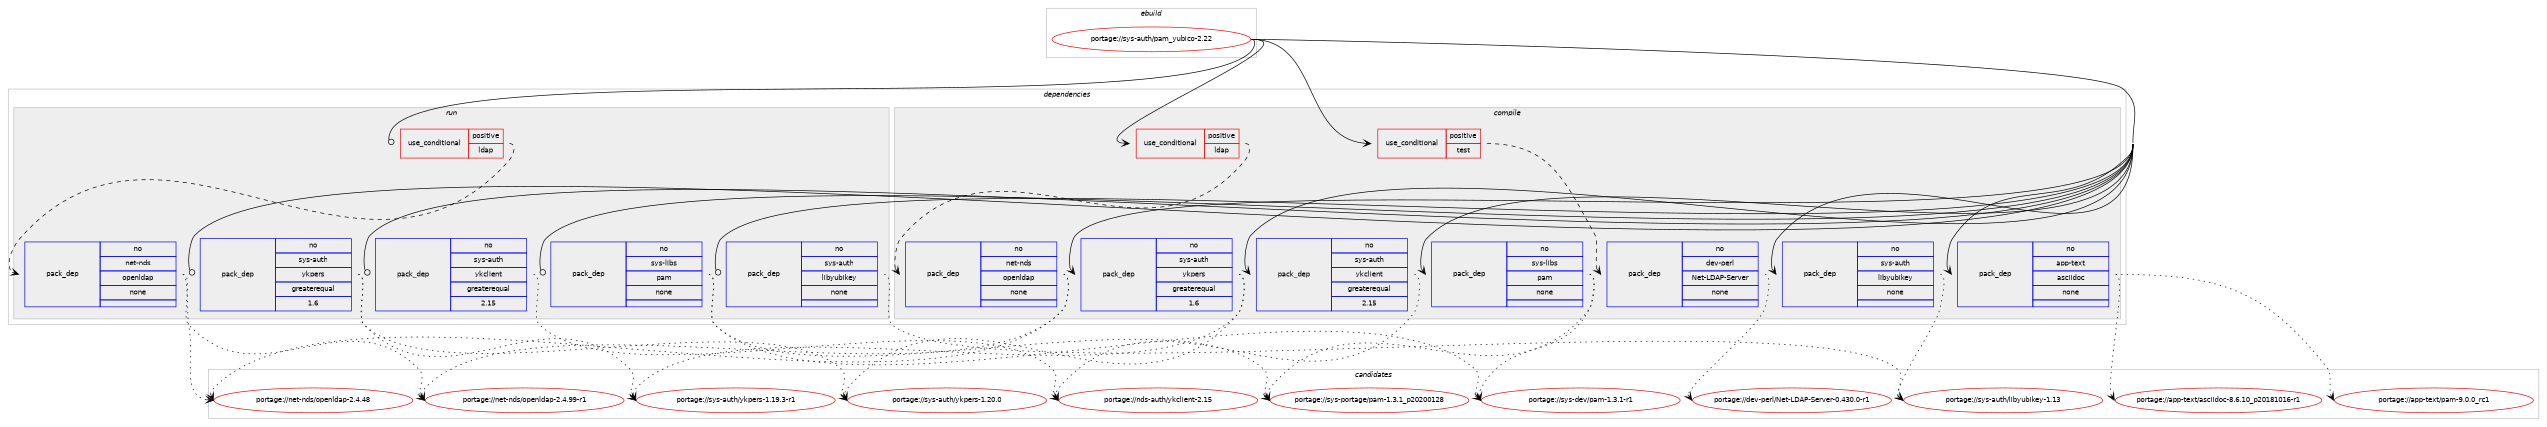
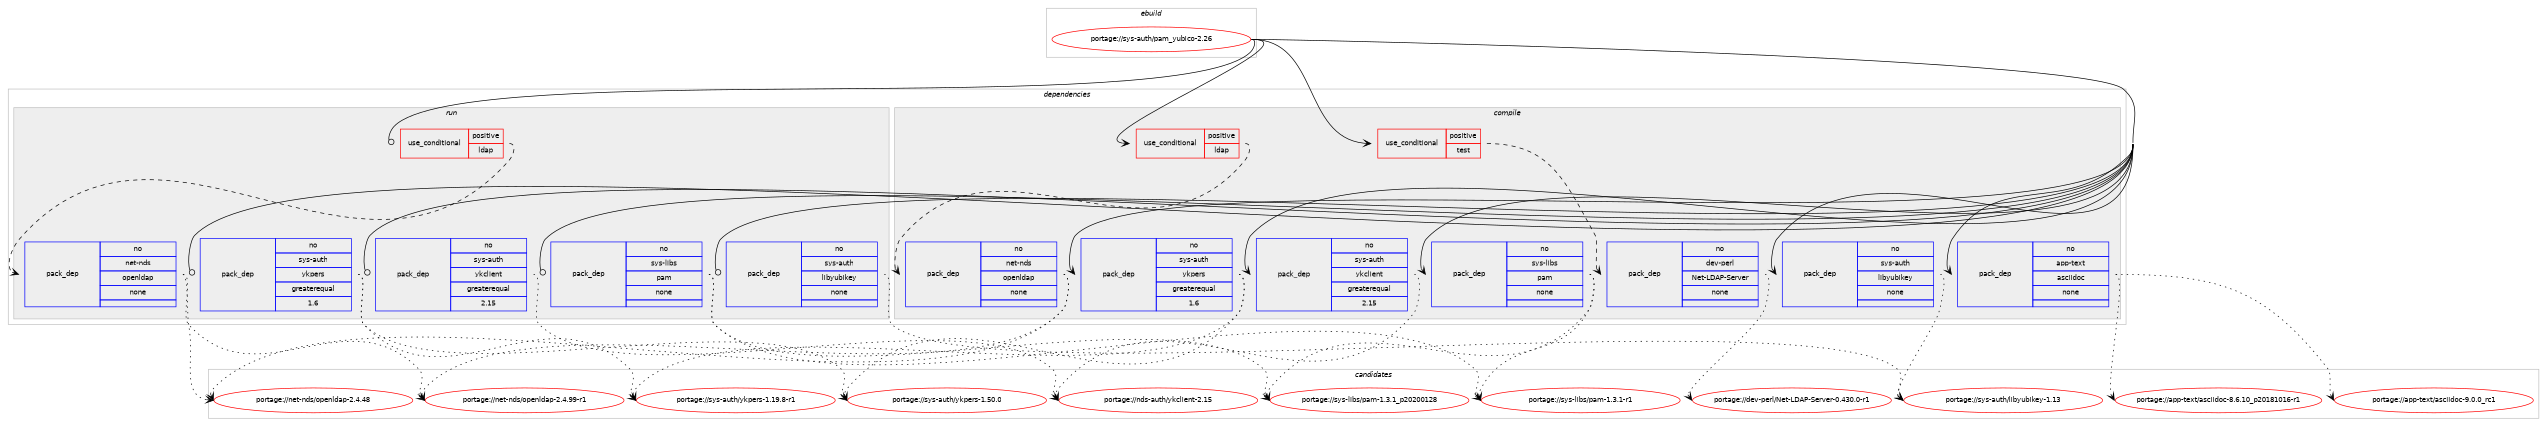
  digraph {
    compound=true
    concentrate=true
    fontname=Helvetica
    fontsize=10
    newrank=true
    rankdir=TB
    ranksep=1.5
    node [color=red fontname=Helvetica fontsize=10 shape=none]
    edge [arrowhead=vee headport=w style=dotted tailport=e weight=100]
-   n1 [label="portage://sys-auth/pam_yubico-2.22" width=4 shape=""]
+   n1 [label="portage://sys-auth/pam_yubico-2.26" width=4 shape=""]
    n2 [color=blue label=<<TABLE BORDER="0" CELLBORDER="1" CELLSPACING="0" CELLPADDING="4" WIDTH="220"><TR><TD ROWSPAN="6" CELLPADDING="30">pack_dep</TD></TR><TR><TD WIDTH="110">no</TD></TR><TR><TD>net-nds</TD></TR><TR><TD>openldap</TD></TR><TR><TD>none</TD></TR><TR><TD></TD></TR></TABLE>>]
    n3 [label=<<TABLE BORDER="0" CELLBORDER="1" CELLSPACING="0" CELLPADDING="4"><TR><TD ROWSPAN="3" CELLPADDING="10">use_conditional</TD></TR><TR><TD>positive</TD></TR><TR><TD>ldap</TD></TR></TABLE>>]
    n4 [color=blue label=<<TABLE BORDER="0" CELLBORDER="1" CELLSPACING="0" CELLPADDING="4" WIDTH="220"><TR><TD ROWSPAN="6" CELLPADDING="30">pack_dep</TD></TR><TR><TD WIDTH="110">no</TD></TR><TR><TD>dev-perl</TD></TR><TR><TD>Net-LDAP-Server</TD></TR><TR><TD>none</TD></TR><TR><TD></TD></TR></TABLE>>]
    n5 [label=<<TABLE BORDER="0" CELLBORDER="1" CELLSPACING="0" CELLPADDING="4"><TR><TD ROWSPAN="3" CELLPADDING="10">use_conditional</TD></TR><TR><TD>positive</TD></TR><TR><TD>test</TD></TR></TABLE>>]
    n6 [color=blue label=<<TABLE BORDER="0" CELLBORDER="1" CELLSPACING="0" CELLPADDING="4" WIDTH="220"><TR><TD ROWSPAN="6" CELLPADDING="30">pack_dep</TD></TR><TR><TD WIDTH="110">no</TD></TR><TR><TD>app-text</TD></TR><TR><TD>asciidoc</TD></TR><TR><TD>none</TD></TR><TR><TD></TD></TR></TABLE>>]
    n7 [color=blue label=<<TABLE BORDER="0" CELLBORDER="1" CELLSPACING="0" CELLPADDING="4" WIDTH="220"><TR><TD ROWSPAN="6" CELLPADDING="30">pack_dep</TD></TR><TR><TD WIDTH="110">no</TD></TR><TR><TD>sys-auth</TD></TR><TR><TD>libyubikey</TD></TR><TR><TD>none</TD></TR><TR><TD></TD></TR></TABLE>>]
    n8 [color=blue label=<<TABLE BORDER="0" CELLBORDER="1" CELLSPACING="0" CELLPADDING="4" WIDTH="220"><TR><TD ROWSPAN="6" CELLPADDING="30">pack_dep</TD></TR><TR><TD WIDTH="110">no</TD></TR><TR><TD>sys-auth</TD></TR><TR><TD>ykclient</TD></TR><TR><TD>greaterequal</TD></TR><TR><TD>2.15</TD></TR></TABLE>>]
    n9 [color=blue label=<<TABLE BORDER="0" CELLBORDER="1" CELLSPACING="0" CELLPADDING="4" WIDTH="220"><TR><TD ROWSPAN="6" CELLPADDING="30">pack_dep</TD></TR><TR><TD WIDTH="110">no</TD></TR><TR><TD>sys-auth</TD></TR><TR><TD>ykpers</TD></TR><TR><TD>greaterequal</TD></TR><TR><TD>1.6</TD></TR></TABLE>>]
    n10 [color=blue label=<<TABLE BORDER="0" CELLBORDER="1" CELLSPACING="0" CELLPADDING="4" WIDTH="220"><TR><TD ROWSPAN="6" CELLPADDING="30">pack_dep</TD></TR><TR><TD WIDTH="110">no</TD></TR><TR><TD>sys-libs</TD></TR><TR><TD>pam</TD></TR><TR><TD>none</TD></TR><TR><TD></TD></TR></TABLE>>]
    n11 [color=blue label=<<TABLE BORDER="0" CELLBORDER="1" CELLSPACING="0" CELLPADDING="4" WIDTH="220"><TR><TD ROWSPAN="6" CELLPADDING="30">pack_dep</TD></TR><TR><TD WIDTH="110">no</TD></TR><TR><TD>net-nds</TD></TR><TR><TD>openldap</TD></TR><TR><TD>none</TD></TR><TR><TD></TD></TR></TABLE>>]
    n12 [label=<<TABLE BORDER="0" CELLBORDER="1" CELLSPACING="0" CELLPADDING="4"><TR><TD ROWSPAN="3" CELLPADDING="10">use_conditional</TD></TR><TR><TD>positive</TD></TR><TR><TD>ldap</TD></TR></TABLE>>]
    n13 [color=blue label=<<TABLE BORDER="0" CELLBORDER="1" CELLSPACING="0" CELLPADDING="4" WIDTH="220"><TR><TD ROWSPAN="6" CELLPADDING="30">pack_dep</TD></TR><TR><TD WIDTH="110">no</TD></TR><TR><TD>sys-auth</TD></TR><TR><TD>libyubikey</TD></TR><TR><TD>none</TD></TR><TR><TD></TD></TR></TABLE>>]
    n14 [color=blue label=<<TABLE BORDER="0" CELLBORDER="1" CELLSPACING="0" CELLPADDING="4" WIDTH="220"><TR><TD ROWSPAN="6" CELLPADDING="30">pack_dep</TD></TR><TR><TD WIDTH="110">no</TD></TR><TR><TD>sys-auth</TD></TR><TR><TD>ykclient</TD></TR><TR><TD>greaterequal</TD></TR><TR><TD>2.15</TD></TR></TABLE>>]
    n15 [color=blue label=<<TABLE BORDER="0" CELLBORDER="1" CELLSPACING="0" CELLPADDING="4" WIDTH="220"><TR><TD ROWSPAN="6" CELLPADDING="30">pack_dep</TD></TR><TR><TD WIDTH="110">no</TD></TR><TR><TD>sys-auth</TD></TR><TR><TD>ykpers</TD></TR><TR><TD>greaterequal</TD></TR><TR><TD>1.6</TD></TR></TABLE>>]
    n16 [color=blue label=<<TABLE BORDER="0" CELLBORDER="1" CELLSPACING="0" CELLPADDING="4" WIDTH="220"><TR><TD ROWSPAN="6" CELLPADDING="30">pack_dep</TD></TR><TR><TD WIDTH="110">no</TD></TR><TR><TD>sys-libs</TD></TR><TR><TD>pam</TD></TR><TR><TD>none</TD></TR><TR><TD></TD></TR></TABLE>>]
    n17 [label="portage://net-nds/openldap-2.4.99-r1" width=4 shape=""]
    n18 [label="portage://net-nds/openldap-2.4.48" width=4 shape=""]
    n19 [label="portage://dev-perl/Net-LDAP-Server-0.430.0-r1" width=4 shape=""]
-   n20 [label="portage://app-text/pam-9.0.0_rc1" width=4 shape=""]
+   n20 [label="portage://app-text/asciidoc-9.0.0_rc1" width=4 shape=""]
    n21 [label="portage://app-text/asciidoc-8.6.10_p20181016-r1" width=4 shape=""]
    n22 [label="portage://sys-auth/libyubikey-1.13" width=4 shape=""]
    n23 [label="portage://nds-auth/ykclient-2.15" width=4 shape=""]
-   n24 [label="portage://sys-auth/ykpers-1.20.0" width=4 shape=""]
-   n25 [label="portage://sys-auth/ykpers-1.19.3-r1" width=4 shape=""]
-   n26 [label="portage://sys-portage/pam-1.3.1_p20200128" width=4 shape=""]
-   n27 [label="portage://sys-dev/pam-1.3.1-r1" width=4 shape=""]
+   n24 [label="portage://sys-auth/ykpers-1.50.0" width=4 shape=""]
+   n25 [label="portage://sys-auth/ykpers-1.19.8-r1" width=4 shape=""]
+   n26 [label="portage://sys-libs/pam-1.3.1_p20200128" width=4 shape=""]
+   n27 [label="portage://sys-libs/pam-1.3.1-r1" width=4 shape=""]
    subgraph cluster_1 {
      color=gray
      label=<<i>ebuild</i>>
      rank=same
      n1
    }
    subgraph cluster_2 {
      color=gray
      label=<<i>dependencies</i>>
      subgraph cluster_3 {
        color=gray
        fillcolor="#eeeeee"
        label=<<i>compile</i>>
        style=filled
        subgraph sub_4 {
          color=gray
          fillcolor="#eeeeee"
          label=<<i>compile</i>>
          style=filled
          n3
          subgraph sub_5 {
            color=gray
            fillcolor="#eeeeee"
            label=<<i>compile</i>>
            style=filled
            n2
          }
        }
        subgraph sub_6 {
          color=gray
          fillcolor="#eeeeee"
          label=<<i>compile</i>>
          style=filled
          n5
          subgraph sub_7 {
            color=gray
            fillcolor="#eeeeee"
            label=<<i>compile</i>>
            style=filled
            n4
          }
        }
        subgraph sub_8 {
          color=gray
          fillcolor="#eeeeee"
          label=<<i>compile</i>>
          style=filled
          n6
        }
        subgraph sub_9 {
          color=gray
          fillcolor="#eeeeee"
          label=<<i>compile</i>>
          style=filled
          n7
        }
        subgraph sub_10 {
          color=gray
          fillcolor="#eeeeee"
          label=<<i>compile</i>>
          style=filled
          n8
        }
        subgraph sub_11 {
          color=gray
          fillcolor="#eeeeee"
          label=<<i>compile</i>>
          style=filled
          n9
        }
        subgraph sub_12 {
          color=gray
          fillcolor="#eeeeee"
          label=<<i>compile</i>>
          style=filled
          n10
        }
      }
      subgraph cluster_13 {
        color=gray
        fillcolor="#eeeeee"
        label=<<i>compile and run</i>>
        style=filled
      }
      subgraph cluster_14 {
        color=gray
        fillcolor="#eeeeee"
        label=<<i>run</i>>
        style=filled
        subgraph sub_15 {
          color=gray
          fillcolor="#eeeeee"
          label=<<i>run</i>>
          style=filled
          n12
          subgraph sub_16 {
            color=gray
            fillcolor="#eeeeee"
            label=<<i>run</i>>
            style=filled
            n11
          }
        }
        subgraph sub_17 {
          color=gray
          fillcolor="#eeeeee"
          label=<<i>run</i>>
          style=filled
          n13
        }
        subgraph sub_18 {
          color=gray
          fillcolor="#eeeeee"
          label=<<i>run</i>>
          style=filled
          n14
        }
        subgraph sub_19 {
          color=gray
          fillcolor="#eeeeee"
          label=<<i>run</i>>
          style=filled
          n15
        }
        subgraph sub_20 {
          color=gray
          fillcolor="#eeeeee"
          label=<<i>run</i>>
          style=filled
          n16
        }
      }
    }
    subgraph cluster_21 {
      color=gray
      label=<<i>candidates</i>>
      rank=same
      subgraph sub_22 {
        color=black
        label=<<i>candidates</i>>
        nodesep=1
        rank=same
        n17
        n18
      }
      subgraph sub_23 {
        color=black
        label=<<i>candidates</i>>
        nodesep=1
        rank=same
        n19
      }
      subgraph sub_24 {
        color=black
        label=<<i>candidates</i>>
        nodesep=1
        rank=same
        n20
        n21
      }
      subgraph sub_25 {
        color=black
        label=<<i>candidates</i>>
        nodesep=1
        rank=same
        n22
      }
      subgraph sub_26 {
        color=black
        label=<<i>candidates</i>>
        nodesep=1
        rank=same
        n23
      }
      subgraph sub_27 {
        color=black
        label=<<i>candidates</i>>
        nodesep=1
        rank=same
        n24
        n25
      }
      subgraph sub_28 {
        color=black
        label=<<i>candidates</i>>
        nodesep=1
        rank=same
        n26
        n27
      }
      subgraph sub_29 {
        color=black
        label=<<i>candidates</i>>
        nodesep=1
        rank=same
        n17
        n18
      }
      subgraph sub_30 {
        color=black
        label=<<i>candidates</i>>
        nodesep=1
        rank=same
        n22
      }
      subgraph sub_31 {
        color=black
        label=<<i>candidates</i>>
        nodesep=1
        rank=same
        n23
      }
      subgraph sub_32 {
        color=black
        label=<<i>candidates</i>>
        nodesep=1
        rank=same
        n24
        n25
      }
      subgraph sub_33 {
        color=black
        label=<<i>candidates</i>>
        nodesep=1
        rank=same
        n26
        n27
      }
    }
    n1 -> n3 [style=solid weight=20]
    n1 -> n5 [style=solid weight=20]
    n1 -> n6 [style=solid weight=20]
    n1 -> n7 [style=solid weight=20]
    n1 -> n8 [style=solid weight=20]
    n1 -> n9 [style=solid weight=20]
    n1 -> n10 [style=solid weight=20]
    n1 -> n12 [arrowhead=odot style=solid weight=20]
    n1 -> n13 [arrowhead=odot style=solid weight=20]
    n1 -> n14 [arrowhead=odot style=solid weight=20]
    n1 -> n15 [arrowhead=odot style=solid weight=20]
    n1 -> n16 [arrowhead=odot style=solid weight=20]
    n2 -> n17
    n2 -> n18
    n3 -> n2 [style=dashed weight=20]
    n4 -> n19
    n5 -> n4 [style=dashed weight=20]
    n6 -> n20
    n6 -> n21
    n7 -> n22
    n8 -> n23
    n9 -> n24
    n9 -> n25
    n10 -> n26
    n10 -> n27
    n11 -> n17
    n11 -> n18
    n12 -> n11 [style=dashed weight=20]
    n13 -> n22
    n14 -> n23
    n15 -> n24
    n15 -> n25
    n16 -> n26
    n16 -> n27
  }
